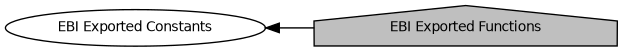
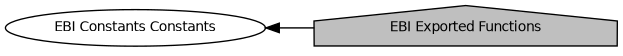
  digraph {
    rankdir=LR
    node [color=black fontname=Helvetica fontsize=10 style=filled]
-   n1 [fillcolor=white height=0.2 label="EBI Exported Constants" shape=ellipse width=0.4]
+   n1 [fillcolor=white height=0.2 label="EBI Constants Constants" shape=ellipse width=0.4]
    n2 [fillcolor=grey75 fontcolor=black height=0.2 label="EBI Exported Functions" shape=house width=0.4]
    n1 -> n2 [dir=back fontname=Helvetica fontsize=10 labelfontname=Helvetica labelfontsize=10 shape=plaintext style=solid]
  }
